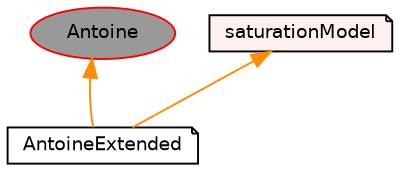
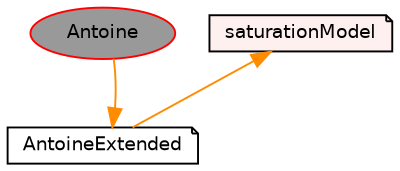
  digraph {
    node [color=black fontname=Helvetica fontsize=10 shape=note style=filled]
    edge [color=darkorange dir=back fontname=Helvetica fontsize=10 labelfontname=Helvetica labelfontsize=10 style=solid]
    n1 [color=red fillcolor=grey60 fontcolor=black height=0.2 label=Antoine shape=ellipse width=0.4]
    n2 [fillcolor=white height=0.2 label=AntoineExtended width=0.4]
    n3 [fillcolor="#FFF0F0" height=0.2 label=saturationModel width=0.4]
-   n1 -> n2
+   n2 -> n1
    n3 -> n2
  }
